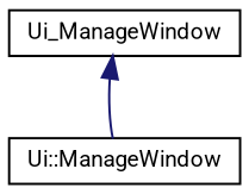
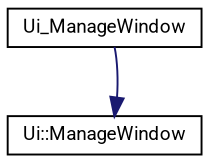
  digraph {
    rankdir=TB
    fontname=Roboto
    node [color=black fillcolor=white fontname=Roboto fontsize=10 shape=record style=filled]
    n1 [height=0.2 label=Ui_ManageWindow width=0.4]
    n2 [height=0.2 label="Ui::ManageWindow" width=0.4]
-   n1 -> n2 [color=midnightblue dir=back fontname=Roboto fontsize=10 labelfontname=Helvetica labelfontsize=10 style=solid]
+   n2 -> n1 [color=midnightblue dir=back fontname=Roboto fontsize=10 labelfontname=Helvetica labelfontsize=10 style=solid]
  }
